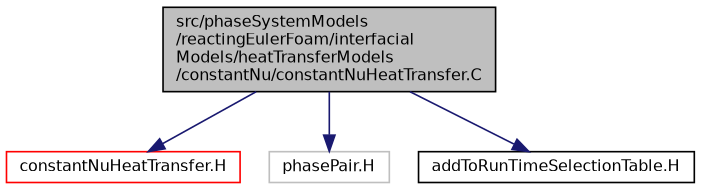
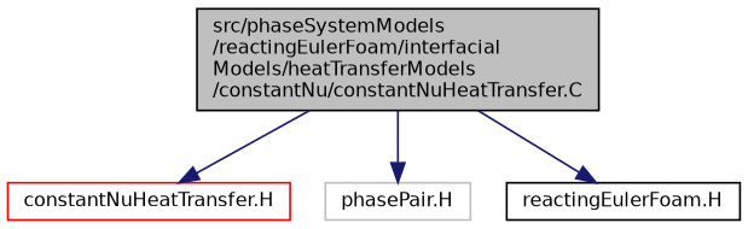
  digraph {
    node [color=black fontname=Helvetica fontsize=10 shape=record]
    edge [color=midnightblue fontname=Helvetica fontsize=10 labelfontname=Helvetica labelfontsize=10 style=solid]
    n1 [fillcolor=grey75 fontcolor=black height=0.2 label="src/phaseSystemModels\l/reactingEulerFoam/interfacial\lModels/heatTransferModels\l/constantNu/constantNuHeatTransfer.C" style=filled width=0.4]
    n2 [color=red height=0.2 label="constantNuHeatTransfer.H" width=0.4]
    n3 [color=grey75 height=0.2 label="phasePair.H" width=0.4]
-   n4 [height=0.2 label="addToRunTimeSelectionTable.H" width=0.4]
+   n4 [height=0.2 label="reactingEulerFoam.H" width=0.4]
    n1 -> n2
    n1 -> n3
    n1 -> n4
  }
